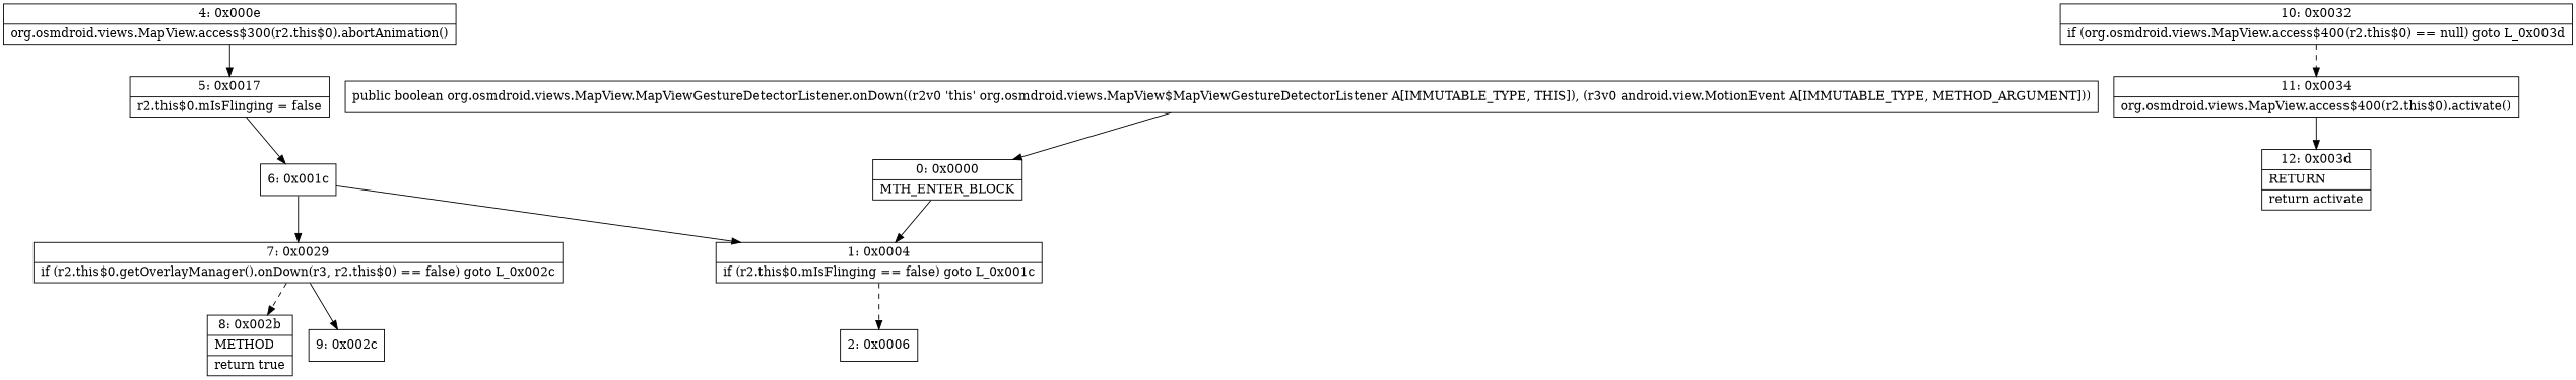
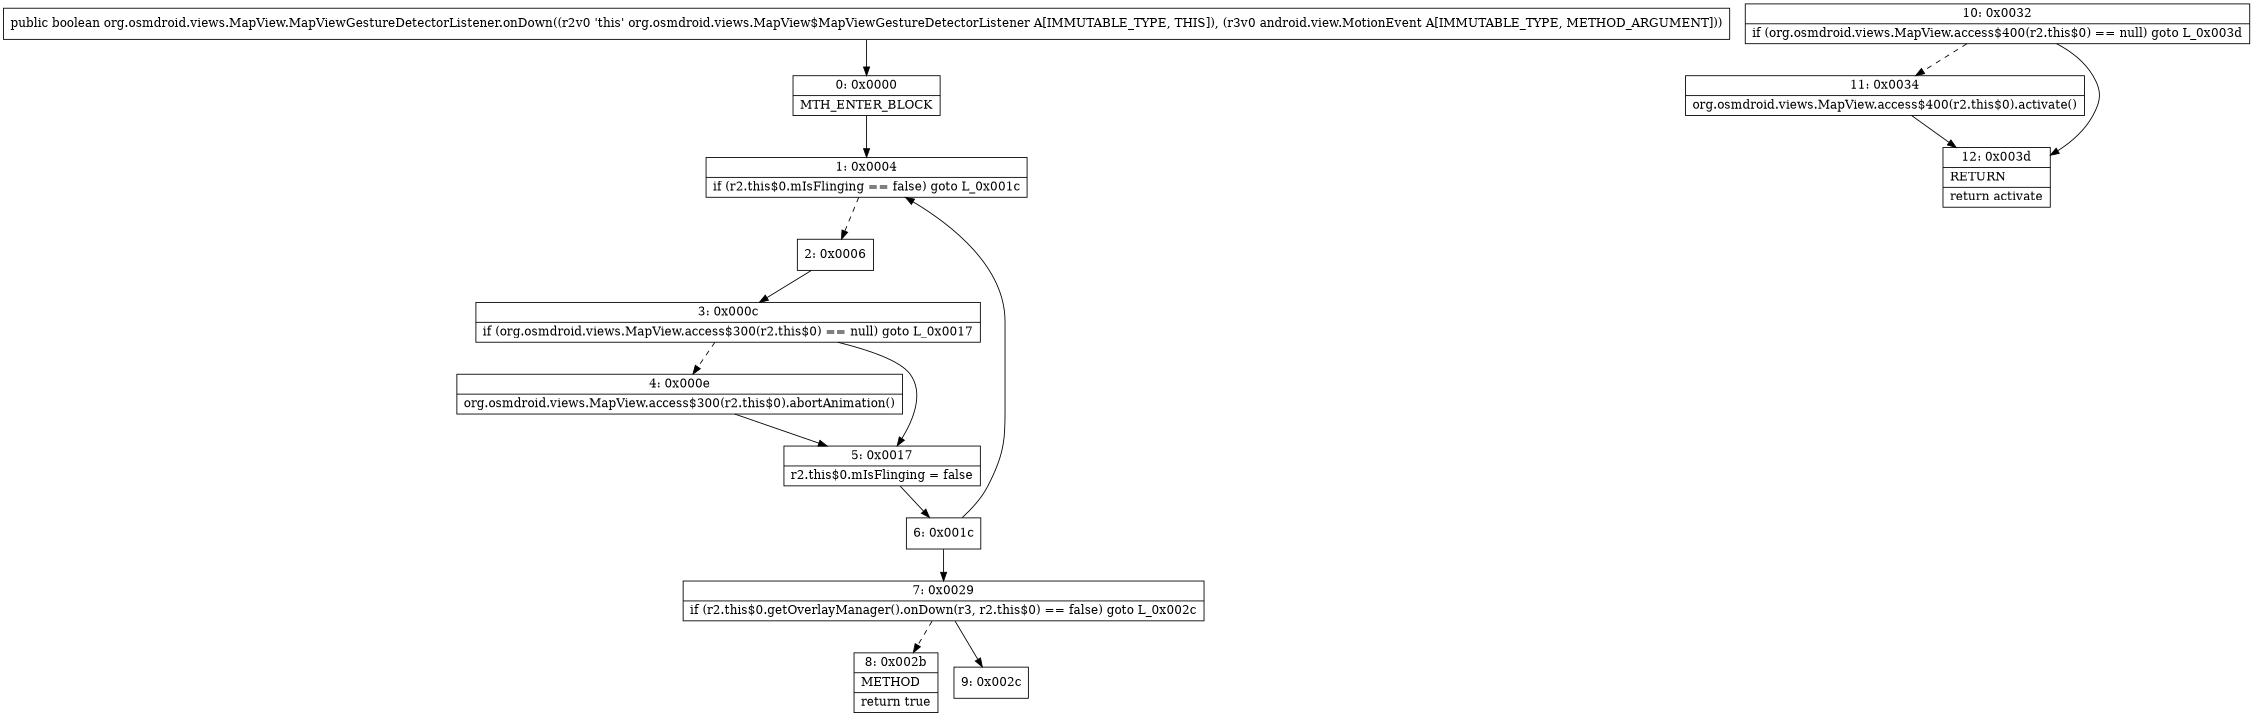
  digraph {
    node [shape=record]
    n1 [label="{0\:\ 0x0000|MTH_ENTER_BLOCK\l}"]
    n2 [label="{1\:\ 0x0004|if (r2.this$0.mIsFlinging == false) goto L_0x001c\l}"]
    n3 [label="{2\:\ 0x0006}"]
+   n4 [label="{3\:\ 0x000c|if (org.osmdroid.views.MapView.access$300(r2.this$0) == null) goto L_0x0017\l}"]
    n5 [label="{6\:\ 0x001c}"]
    n6 [label="{7\:\ 0x0029|if (r2.this$0.getOverlayManager().onDown(r3, r2.this$0) == false) goto L_0x002c\l}"]
    n7 [label="{4\:\ 0x000e|org.osmdroid.views.MapView.access$300(r2.this$0).abortAnimation()\l}"]
    n8 [label="{5\:\ 0x0017|r2.this$0.mIsFlinging = false\l}"]
    n9 [label="{8\:\ 0x002b|METHOD\l|return true\l}"]
    n10 [label="{9\:\ 0x002c}"]
    n11 [label="{10\:\ 0x0032|if (org.osmdroid.views.MapView.access$400(r2.this$0) == null) goto L_0x003d\l}"]
    n12 [label="{11\:\ 0x0034|org.osmdroid.views.MapView.access$400(r2.this$0).activate()\l}"]
    n13 [label="{12\:\ 0x003d|RETURN\l|return activate\l}"]
    n14 [label="{public boolean org.osmdroid.views.MapView.MapViewGestureDetectorListener.onDown((r2v0 'this' org.osmdroid.views.MapView$MapViewGestureDetectorListener A[IMMUTABLE_TYPE, THIS]), (r3v0 android.view.MotionEvent A[IMMUTABLE_TYPE, METHOD_ARGUMENT])) }"]
    n1 -> n2
    n2 -> n3 [style=dashed]
+   n3 -> n4
+   n4 -> n7 [style=dashed]
+   n4 -> n8
    n5 -> n2
    n5 -> n6
    n6 -> n9 [style=dashed]
    n6 -> n10
    n7 -> n8
    n8 -> n5
    n11 -> n12 [style=dashed]
+   n11 -> n13
    n12 -> n13
    n14 -> n1
  }
